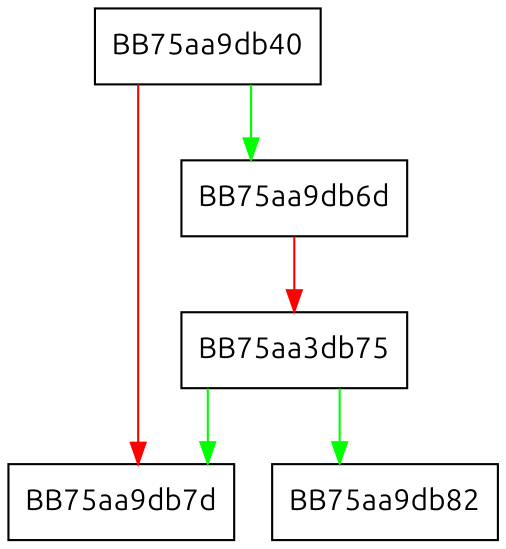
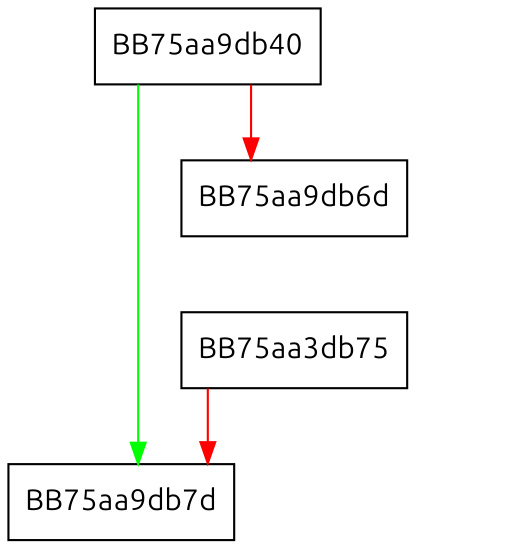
  digraph {
    fontname=Ubuntu
    splines=ortho
    node [fontname=Ubuntu shape=box]
    edge [color=red fontname=Ubuntu]
    BB75aa9db40
    BB75aa9db7d
    BB75aa9db6d
    n4 [label=BB75aa3db75]
-   BB75aa9db82
-   BB75aa9db40 -> BB75aa9db7d
-   BB75aa9db40 -> BB75aa9db6d [color=green]
-   BB75aa9db6d -> n4
-   n4 -> BB75aa9db7d [color=green]
-   n4 -> BB75aa9db82 [color=green]
+   BB75aa9db40 -> BB75aa9db7d [color=green]
+   BB75aa9db40 -> BB75aa9db6d
+   n4 -> BB75aa9db7d
  }
